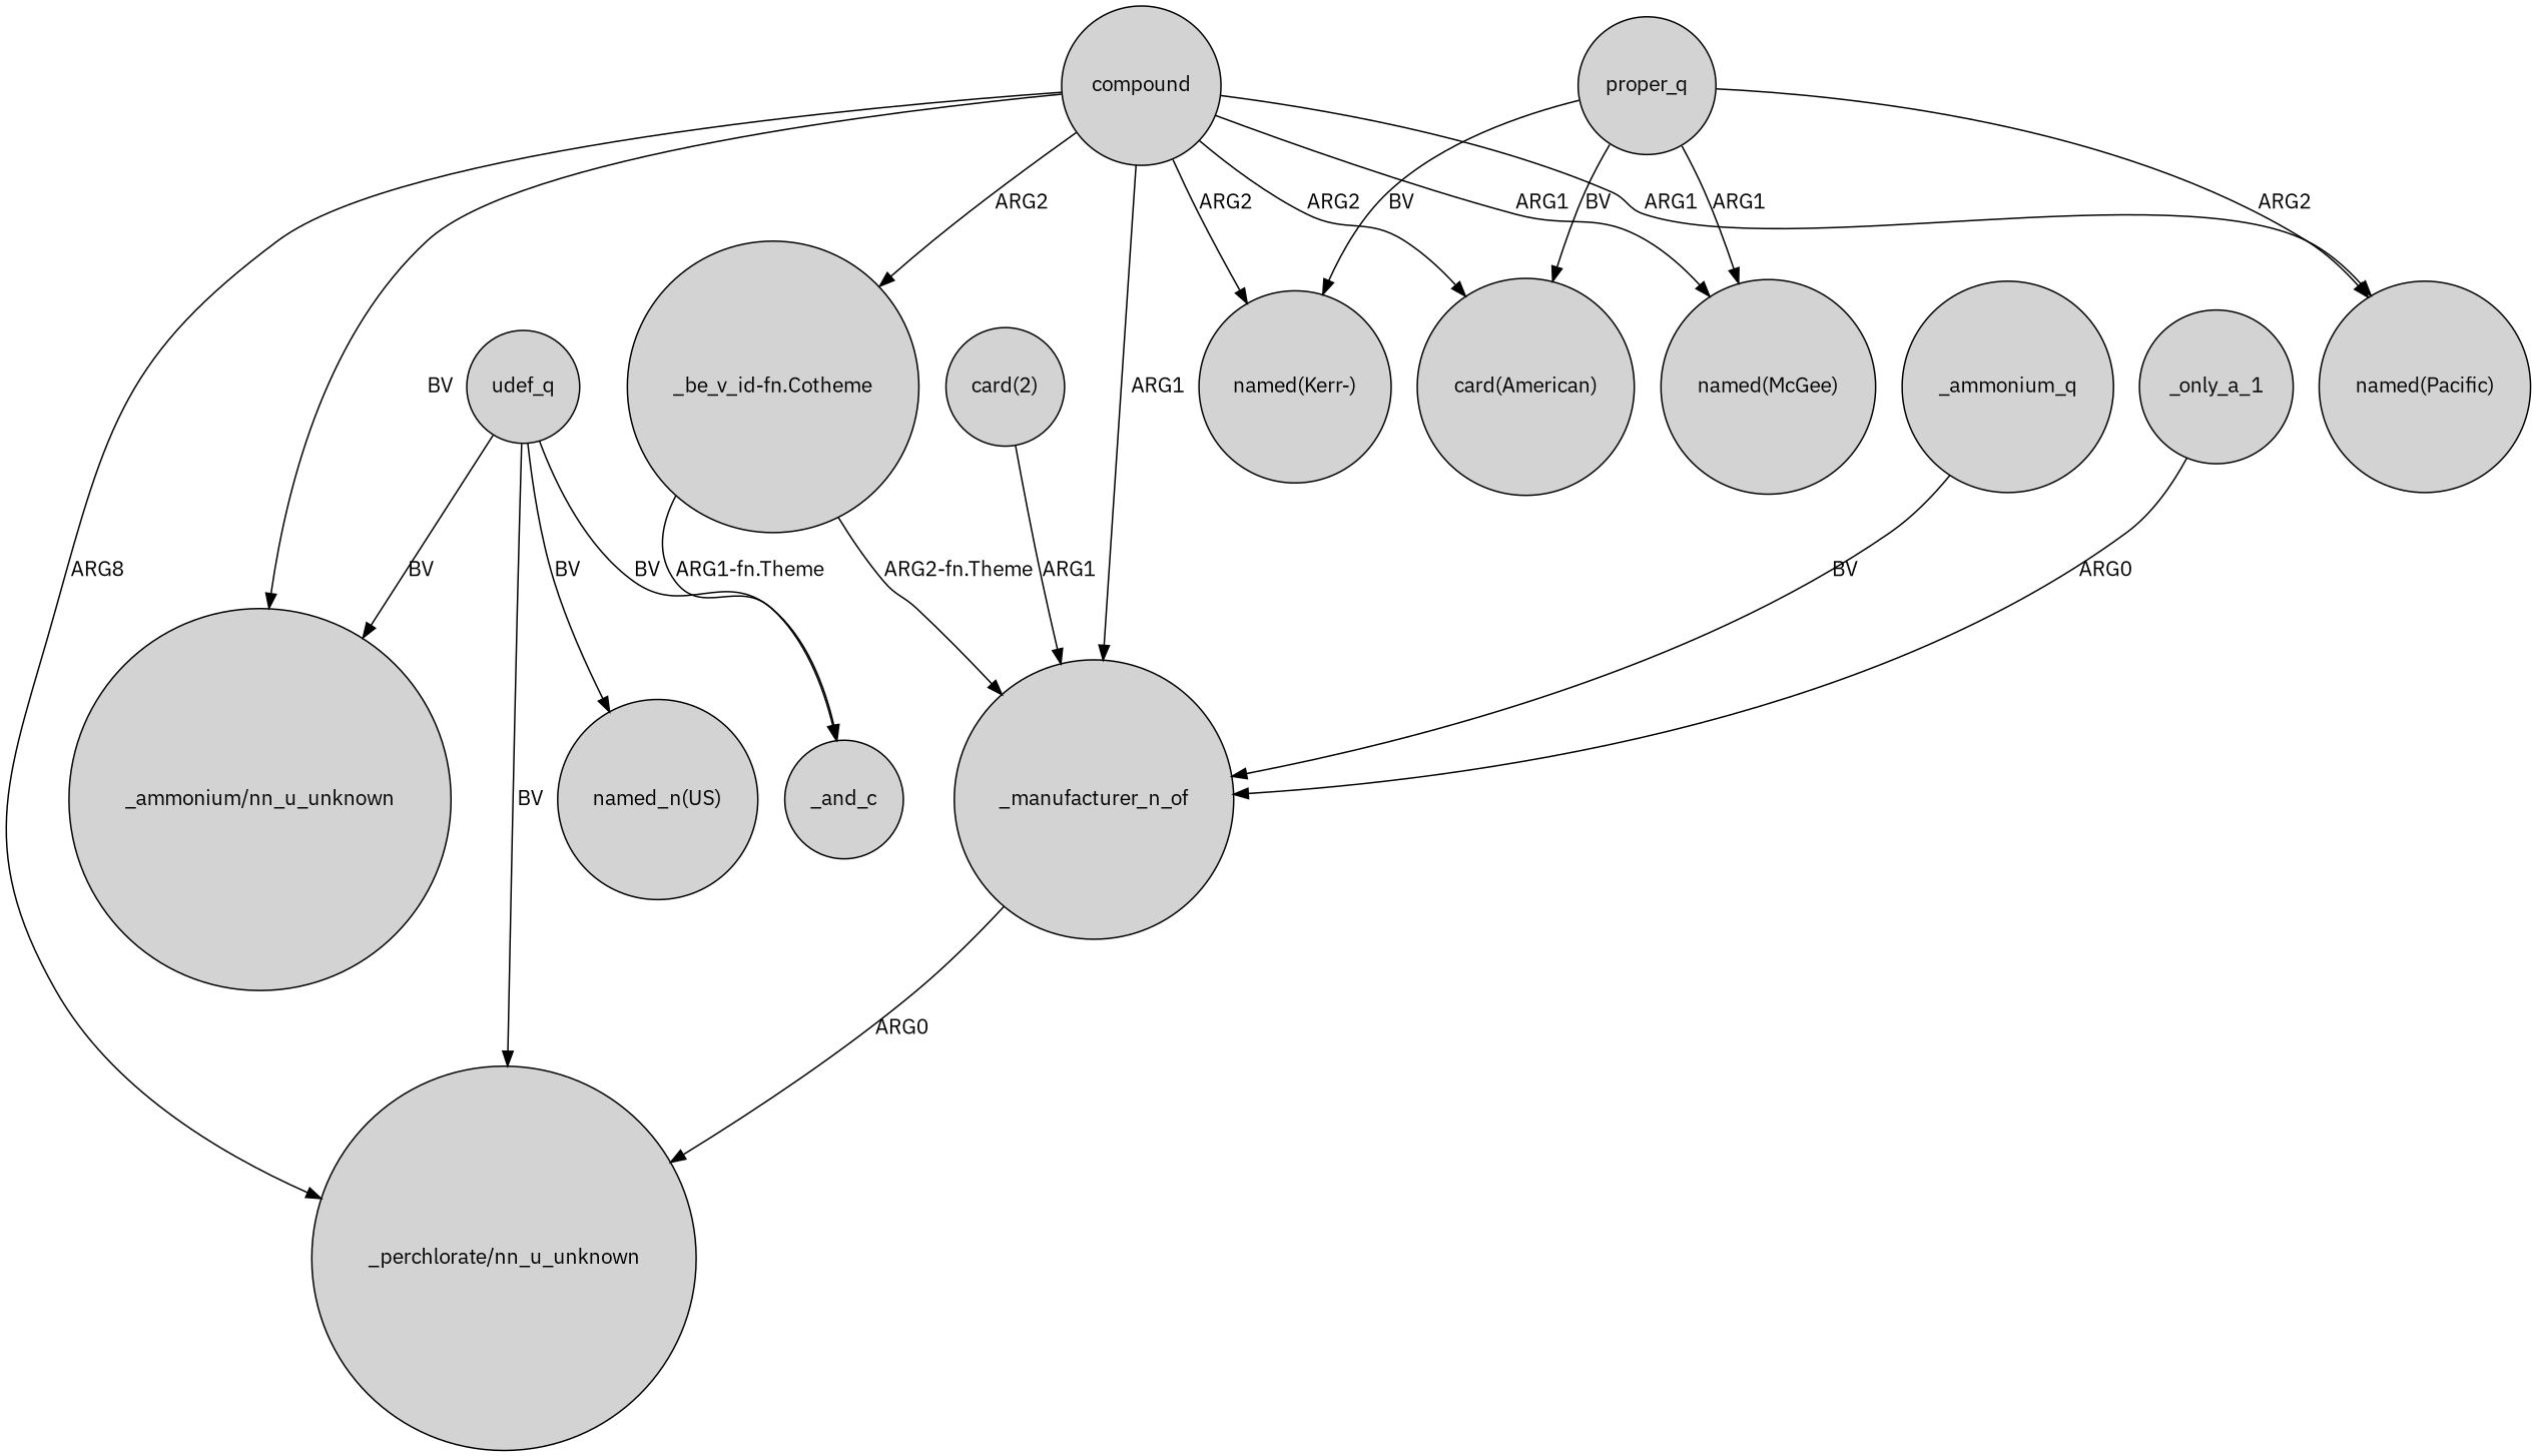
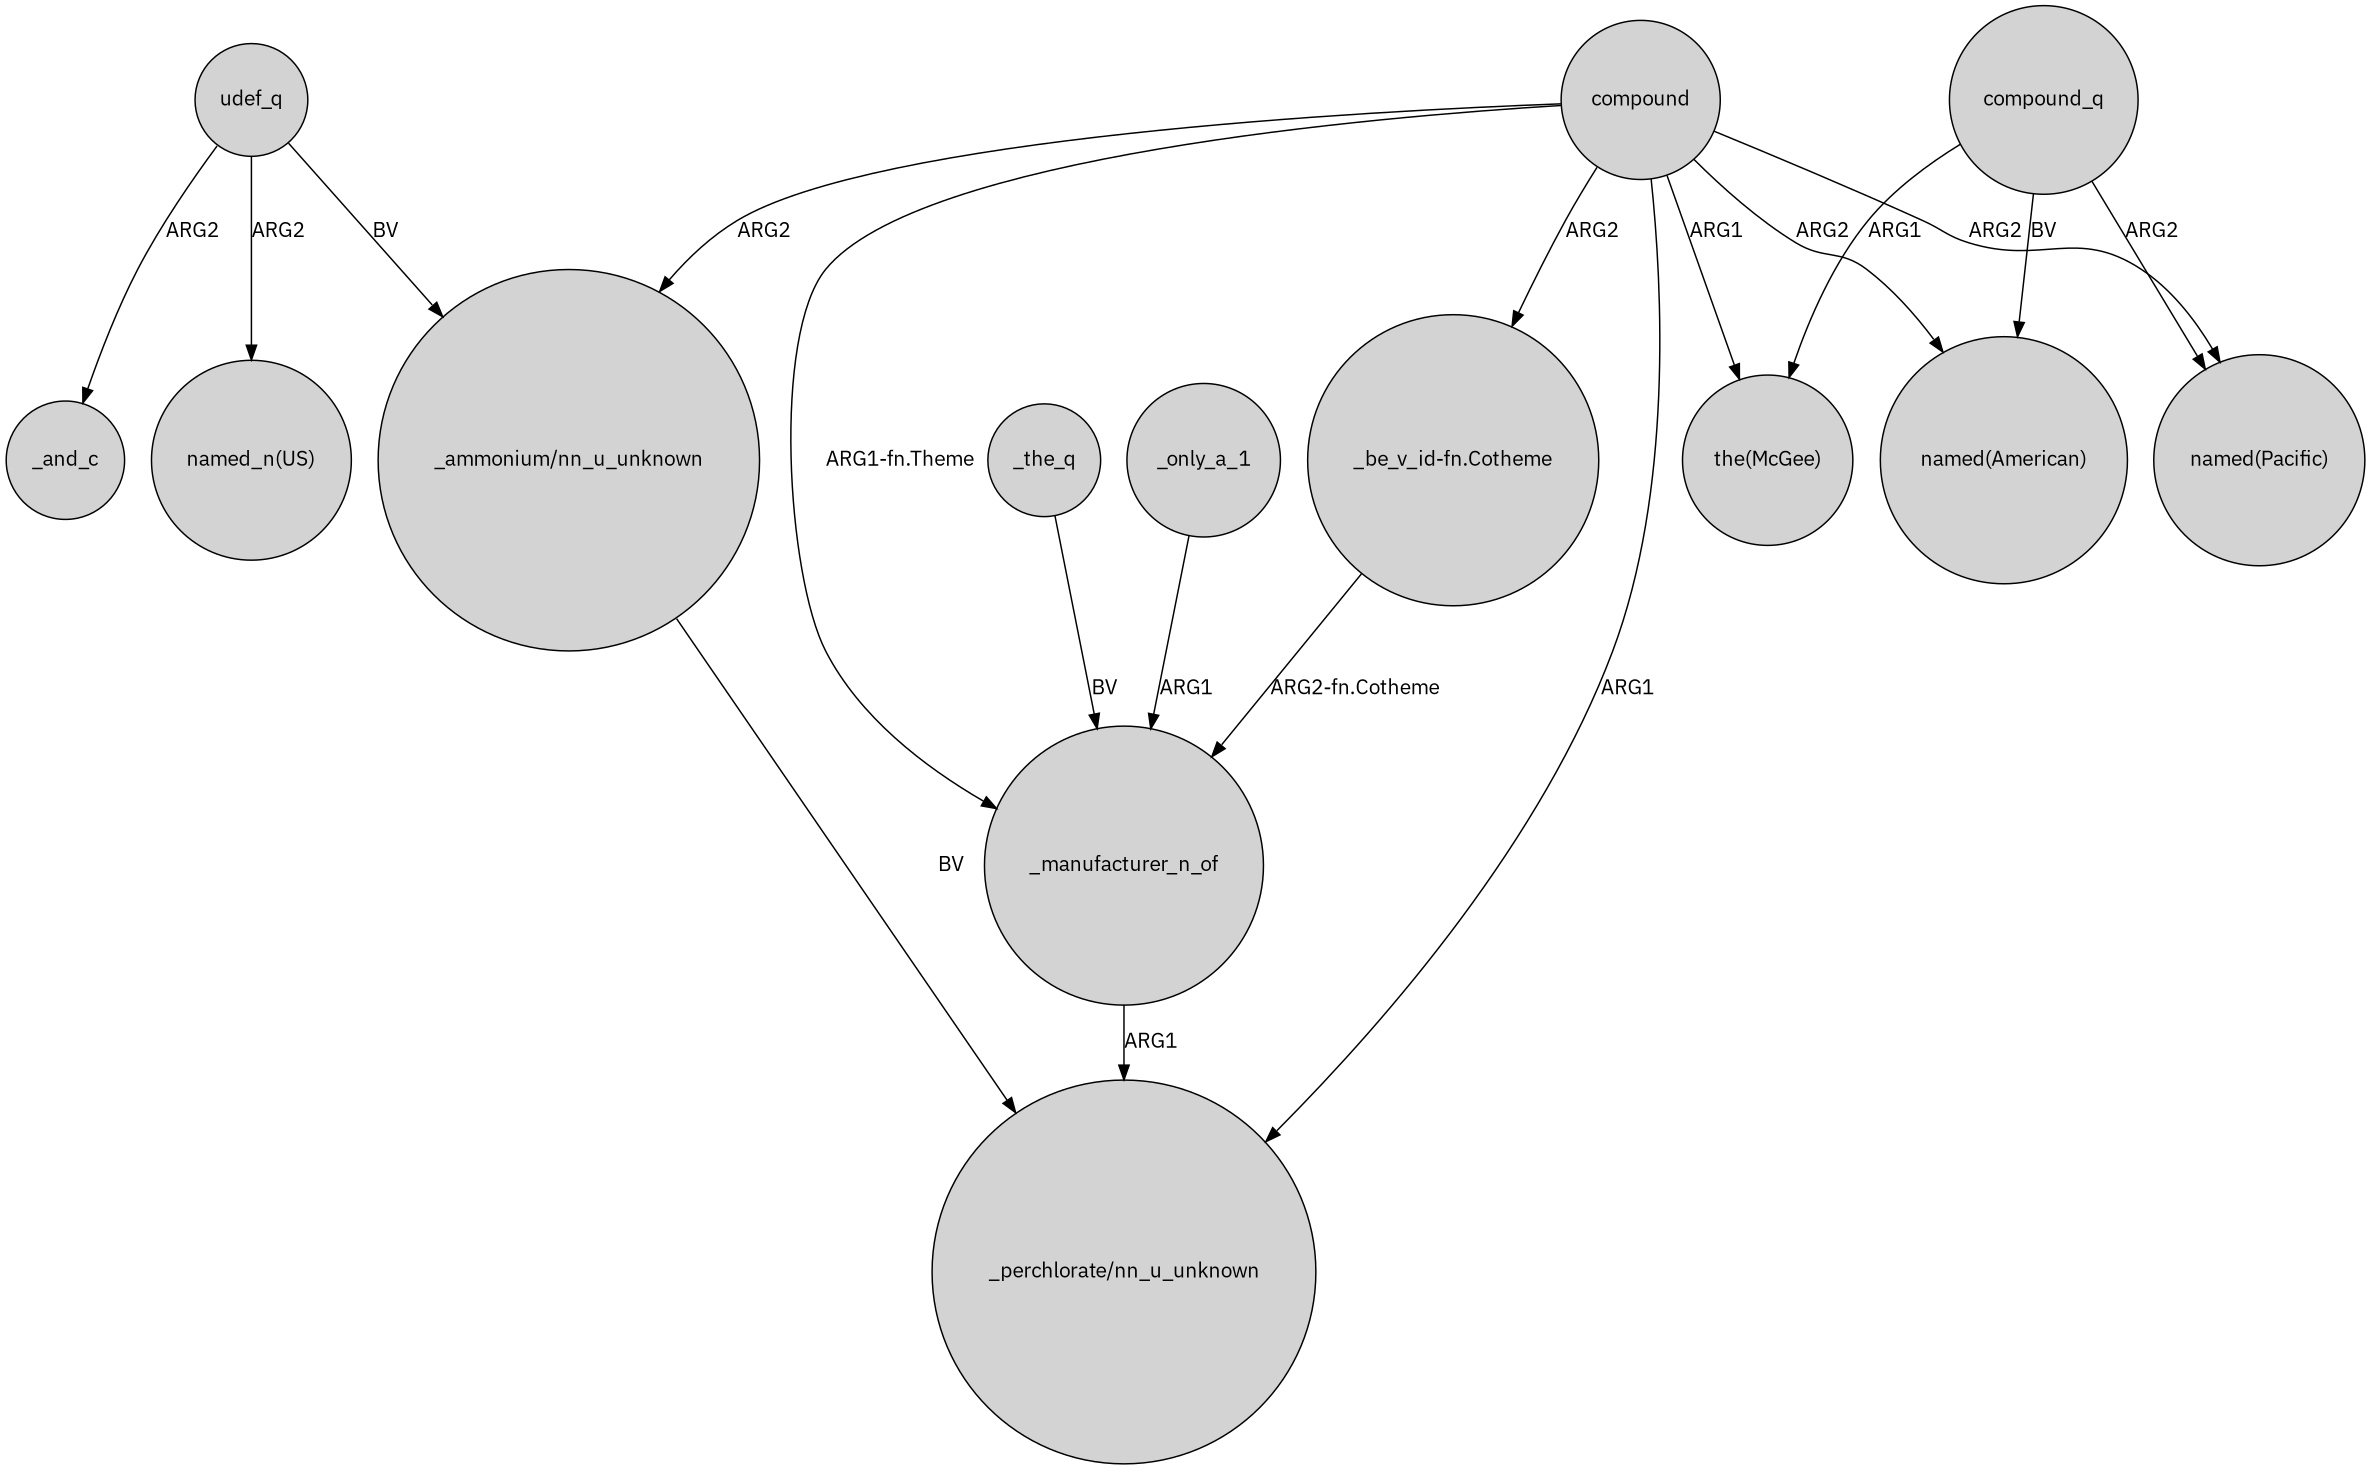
  digraph {
    fontname="IBM Plex Sans"
    node [fontname="IBM Plex Sans" shape=circle style=filled]
    edge [fontname="IBM Plex Sans"]
    compound
-   "named(Kerr-)"
    "_ammonium/nn_u_unknown"
-   "named(McGee)"
+   "named(McGee)" [label="the(McGee)"]
    "named(Pacific)"
    "_perchlorate/nn_u_unknown"
    _manufacturer_n_of
-   "named(American)" [label="card(American)"]
+   "named(American)"
    "_be_v_id-fn.Cotheme"
    udef_q
    "named_n(US)"
    _and_c
-   proper_q
-   "card(2)"
-   _the_q [label=_ammonium_q]
+   proper_q [label=compound_q]
+   _the_q
    _only_a_1
-   compound -> "named(Kerr-)" [label=ARG2]
-   compound -> "_ammonium/nn_u_unknown" [label=BV]
+   compound -> "_ammonium/nn_u_unknown" [label=ARG2]
    compound -> "named(McGee)" [label=ARG1]
-   compound -> "named(Pacific)" [label=ARG1]
-   compound -> "_perchlorate/nn_u_unknown" [label=ARG8]
-   compound -> _manufacturer_n_of [label=ARG1]
+   compound -> "named(Pacific)" [label=ARG2]
+   compound -> "_perchlorate/nn_u_unknown" [label=ARG1]
+   compound -> _manufacturer_n_of [label="ARG1-fn.Theme"]
    compound -> "named(American)" [label=ARG2]
    compound -> "_be_v_id-fn.Cotheme" [label=ARG2]
-   _manufacturer_n_of -> "_perchlorate/nn_u_unknown" [label=ARG0]
-   "_be_v_id-fn.Cotheme" -> _manufacturer_n_of [label="ARG2-fn.Theme"]
-   "_be_v_id-fn.Cotheme" -> _and_c [label="ARG1-fn.Theme"]
+   _manufacturer_n_of -> "_perchlorate/nn_u_unknown" [label=ARG1]
+   "_be_v_id-fn.Cotheme" -> _manufacturer_n_of [label="ARG2-fn.Cotheme"]
    udef_q -> "_ammonium/nn_u_unknown" [label=BV]
-   udef_q -> "_perchlorate/nn_u_unknown" [label=BV]
-   udef_q -> "named_n(US)" [label=BV]
-   udef_q -> _and_c [label=BV]
-   proper_q -> "named(Kerr-)" [label=BV]
+   "_ammonium/nn_u_unknown" -> "_perchlorate/nn_u_unknown" [label=BV]
+   udef_q -> "named_n(US)" [label=ARG2]
+   udef_q -> _and_c [label=ARG2]
    proper_q -> "named(McGee)" [label=ARG1]
    proper_q -> "named(Pacific)" [label=ARG2]
    proper_q -> "named(American)" [label=BV]
-   "card(2)" -> _manufacturer_n_of [label=ARG1]
    _the_q -> _manufacturer_n_of [label=BV]
-   _only_a_1 -> _manufacturer_n_of [label=ARG0]
+   _only_a_1 -> _manufacturer_n_of [label=ARG1]
  }
